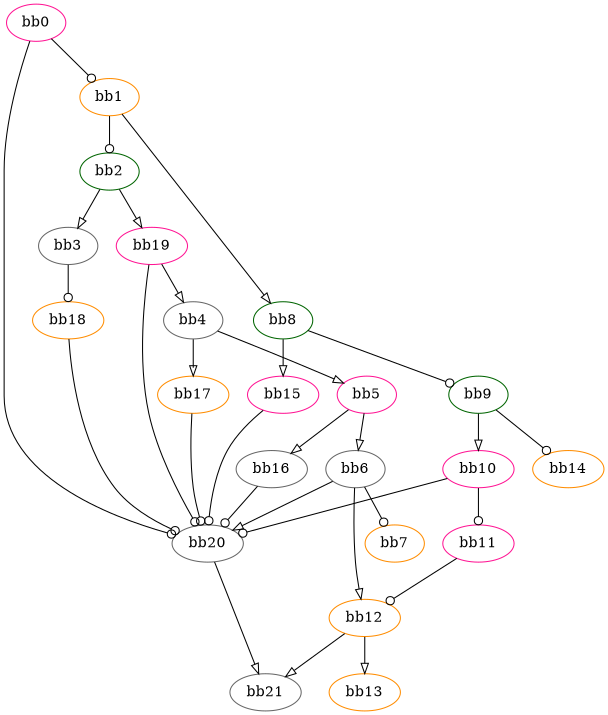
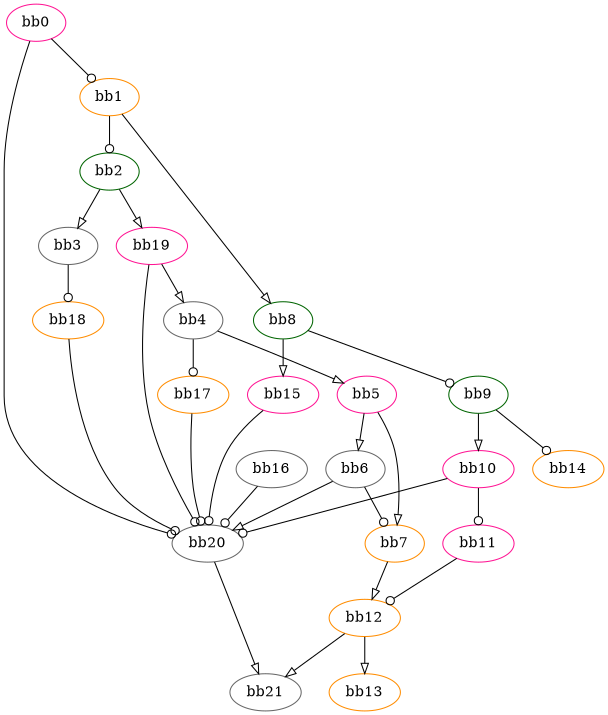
  digraph {
    node [color=darkorange]
    edge [arrowhead=odot]
    n1 [color=deeppink label="bb0\l"]
    n2 [label="bb1\l"]
    n3 [color=gray40 label="bb20\l"]
    n4 [color=darkgreen label="bb2\l"]
    n5 [color=darkgreen label="bb8\l"]
    n6 [color=gray40 label="bb21\l"]
    n7 [color=gray40 label="bb3\l"]
    n8 [color=deeppink label="bb19\l"]
    n9 [color=darkgreen label="bb9\l"]
    n10 [color=deeppink label="bb15\l"]
    n11 [label="bb18\l"]
    n12 [color=gray40 label="bb4\l"]
    n13 [color=deeppink label="bb5\l"]
    n14 [label="bb17\l"]
    n15 [color=gray40 label="bb6\l"]
    n16 [color=gray40 label="bb16\l"]
    n17 [label="bb7\l"]
    n18 [label="bb12\l"]
    n19 [label="bb13\l"]
    n20 [color=deeppink label="bb10\l"]
    n21 [label="bb14\l"]
    n22 [color=deeppink label="bb11\l"]
    n1 -> n2
    n1 -> n3
    n2 -> n4
    n2 -> n5 [arrowhead=onormal]
    n3 -> n6 [arrowhead=onormal]
    n4 -> n7 [arrowhead=onormal]
    n4 -> n8 [arrowhead=onormal]
    n5 -> n9
    n5 -> n10 [arrowhead=onormal]
    n7 -> n11
    n8 -> n3
    n8 -> n12 [arrowhead=onormal]
    n9 -> n20 [arrowhead=onormal]
    n9 -> n21
    n10 -> n3
    n11 -> n3
    n12 -> n13 [arrowhead=onormal]
-   n12 -> n14 [arrowhead=onormal]
+   n12 -> n14
    n13 -> n15 [arrowhead=onormal]
-   n13 -> n16 [arrowhead=onormal]
+   n13 -> n17 [arrowhead=onormal]
    n14 -> n3
    n15 -> n3 [arrowhead=onormal]
    n15 -> n17
    n16 -> n3
-   n15 -> n18 [arrowhead=onormal]
+   n17 -> n18 [arrowhead=onormal]
    n18 -> n6 [arrowhead=onormal]
    n18 -> n19 [arrowhead=onormal]
    n20 -> n3
    n20 -> n22
    n22 -> n18
  }
